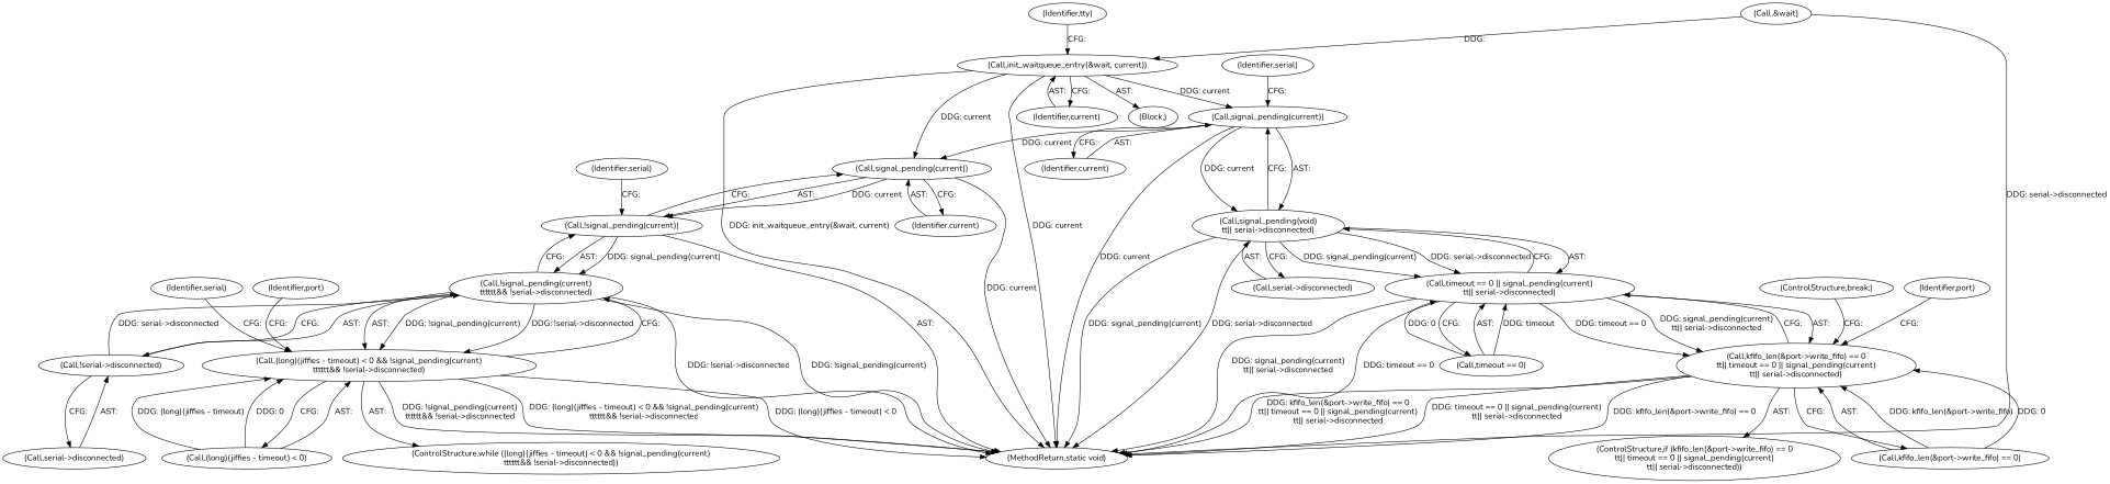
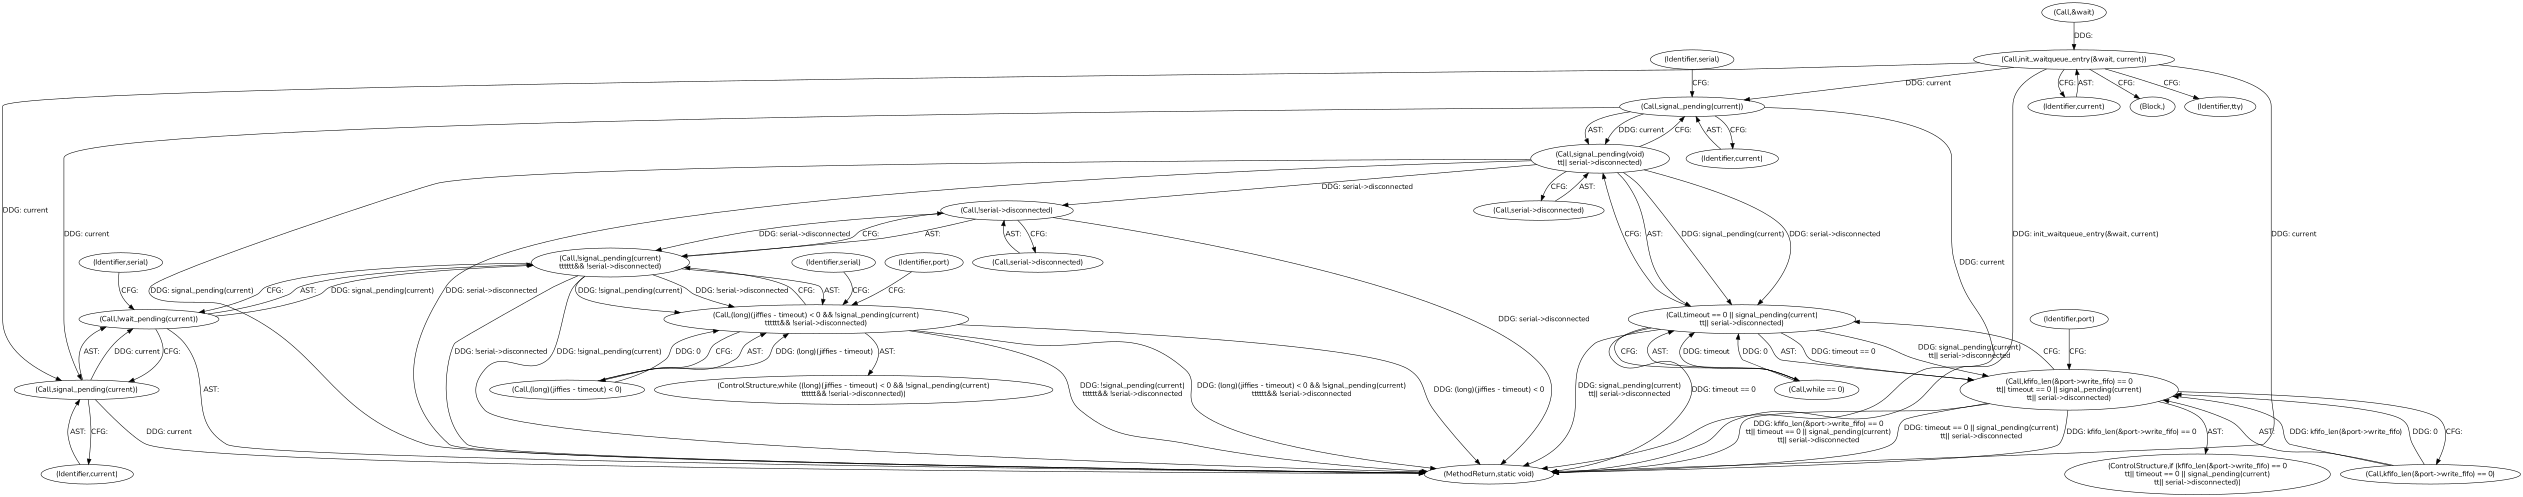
  digraph {
    fontname=Nunito
    node [fontname=Nunito]
    edge [fontname=Nunito]
    n1 [label="(Call,signal_pending(current))"]
    n2 [label="(Call,signal_pending(void)\n\t\t|| serial->disconnected)"]
    n3 [label="(Call,signal_pending(current))"]
    n4 [label="(MethodReturn,static void)"]
    n5 [label="(Identifier,current)"]
    n6 [label="(Call,timeout == 0 || signal_pending(current)\n\t\t|| serial->disconnected)"]
    n7 [label="(Call,!serial->disconnected)"]
    n8 [label="(Call,serial->disconnected)"]
-   n9 [label="(Call,!signal_pending(current))"]
+   n9 [label="(Call,!wait_pending(current))"]
    n10 [label="(Identifier,current)"]
    n11 [label="(Call,init_waitqueue_entry(&wait, current))"]
    n12 [label="(Identifier,current)"]
    n13 [label="(Block,)"]
    n14 [label="(Call,kfifo_len(&port->write_fifo) == 0\n\t\t|| timeout == 0 || signal_pending(current)\n\t\t|| serial->disconnected)"]
-   n15 [label="(Call,timeout == 0)"]
+   n15 [label="(Call,while == 0)"]
    n16 [label="(Call,!signal_pending(current)\n\t\t\t\t\t\t&& !serial->disconnected)"]
    n17 [label="(Call,serial->disconnected)"]
    n18 [label="(Call,kfifo_len(&port->write_fifo) == 0)"]
    n19 [label="(ControlStructure,if (kfifo_len(&port->write_fifo) == 0\n\t\t|| timeout == 0 || signal_pending(current)\n\t\t|| serial->disconnected))"]
    n20 [label="(Call,(long)(jiffies - timeout) < 0 && !signal_pending(current)\n\t\t\t\t\t\t&& !serial->disconnected)"]
    n21 [label="(Call,(long)(jiffies - timeout) < 0)"]
    n22 [label="(ControlStructure,while ((long)(jiffies - timeout) < 0 && !signal_pending(current)\n\t\t\t\t\t\t&& !serial->disconnected))"]
    n23 [label="(Identifier,serial)"]
    n24 [label="(Identifier,serial)"]
    n25 [label="(Call,&wait)"]
-   n26 [label="(ControlStructure,break;)"]
    n27 [label="(Identifier,tty)"]
    n28 [label="(Identifier,serial)"]
    n29 [label="(Identifier,port)"]
    n30 [label="(Identifier,port)"]
    n1 -> n2 [label="AST: "]
    n1 -> n2 [label="DDG: current"]
    n1 -> n3 [label="DDG: current"]
    n1 -> n4 [label="DDG: current"]
    n1 -> n5 [label="CFG: "]
    n2 -> n1 [label="CFG: "]
    n2 -> n4 [label="DDG: signal_pending(current)"]
    n2 -> n4 [label="DDG: serial->disconnected"]
    n2 -> n6 [label="AST: "]
    n2 -> n6 [label="DDG: signal_pending(current)"]
    n2 -> n6 [label="DDG: serial->disconnected"]
+   n2 -> n7 [label="DDG: serial->disconnected"]
    n2 -> n8 [label="CFG: "]
    n3 -> n4 [label="DDG: current"]
    n3 -> n9 [label="AST: "]
    n3 -> n9 [label="DDG: current"]
    n3 -> n10 [label="CFG: "]
    n5 -> n1 [label="AST: "]
    n6 -> n2 [label="CFG: "]
    n6 -> n4 [label="DDG: signal_pending(current)\n\t\t|| serial->disconnected"]
    n6 -> n4 [label="DDG: timeout == 0"]
    n6 -> n14 [label="AST: "]
    n6 -> n14 [label="DDG: timeout == 0"]
    n6 -> n14 [label="DDG: signal_pending(current)\n\t\t|| serial->disconnected"]
    n6 -> n15 [label="CFG: "]
-   n25 -> n4 [label="DDG: serial->disconnected"]
+   n7 -> n4 [label="DDG: serial->disconnected"]
    n7 -> n16 [label="AST: "]
    n7 -> n16 [label="DDG: serial->disconnected"]
    n7 -> n17 [label="CFG: "]
    n8 -> n2 [label="AST: "]
    n9 -> n3 [label="CFG: "]
    n9 -> n4 [label="AST: "]
    n9 -> n16 [label="AST: "]
    n9 -> n16 [label="DDG: signal_pending(current)"]
    n10 -> n3 [label="AST: "]
    n11 -> n1 [label="DDG: current"]
    n11 -> n3 [label="DDG: current"]
    n11 -> n4 [label="DDG: init_waitqueue_entry(&wait, current)"]
    n11 -> n4 [label="DDG: current"]
    n11 -> n12 [label="CFG: "]
-   n11 -> n13 [label="AST: "]
+   n11 -> n13 [label="CFG: "]
    n12 -> n11 [label="AST: "]
    n14 -> n4 [label="DDG: kfifo_len(&port->write_fifo) == 0\n\t\t|| timeout == 0 || signal_pending(current)\n\t\t|| serial->disconnected"]
    n14 -> n4 [label="DDG: timeout == 0 || signal_pending(current)\n\t\t|| serial->disconnected"]
    n14 -> n4 [label="DDG: kfifo_len(&port->write_fifo) == 0"]
    n14 -> n6 [label="CFG: "]
    n14 -> n18 [label="CFG: "]
    n14 -> n19 [label="AST: "]
    n15 -> n6 [label="AST: "]
    n15 -> n6 [label="DDG: timeout"]
    n15 -> n6 [label="DDG: 0"]
    n16 -> n4 [label="DDG: !serial->disconnected"]
    n16 -> n4 [label="DDG: !signal_pending(current)"]
    n16 -> n7 [label="CFG: "]
    n16 -> n9 [label="CFG: "]
    n16 -> n20 [label="AST: "]
    n16 -> n20 [label="DDG: !signal_pending(current)"]
    n16 -> n20 [label="DDG: !serial->disconnected"]
    n17 -> n7 [label="AST: "]
    n18 -> n14 [label="AST: "]
    n18 -> n14 [label="DDG: kfifo_len(&port->write_fifo)"]
    n18 -> n14 [label="DDG: 0"]
    n20 -> n4 [label="DDG: (long)(jiffies - timeout) < 0"]
    n20 -> n4 [label="DDG: !signal_pending(current)\n\t\t\t\t\t\t&& !serial->disconnected"]
    n20 -> n4 [label="DDG: (long)(jiffies - timeout) < 0 && !signal_pending(current)\n\t\t\t\t\t\t&& !serial->disconnected"]
    n20 -> n16 [label="CFG: "]
    n20 -> n21 [label="CFG: "]
    n20 -> n22 [label="AST: "]
    n21 -> n20 [label="AST: "]
    n21 -> n20 [label="DDG: (long)(jiffies - timeout)"]
    n21 -> n20 [label="DDG: 0"]
    n23 -> n20 [label="CFG: "]
    n24 -> n9 [label="CFG: "]
    n25 -> n11 [label="DDG: "]
-   n26 -> n14 [label="CFG: "]
-   n27 -> n11 [label="CFG: "]
+   n11 -> n27 [label="CFG: "]
    n28 -> n1 [label="CFG: "]
    n29 -> n14 [label="CFG: "]
    n30 -> n20 [label="CFG: "]
  }
